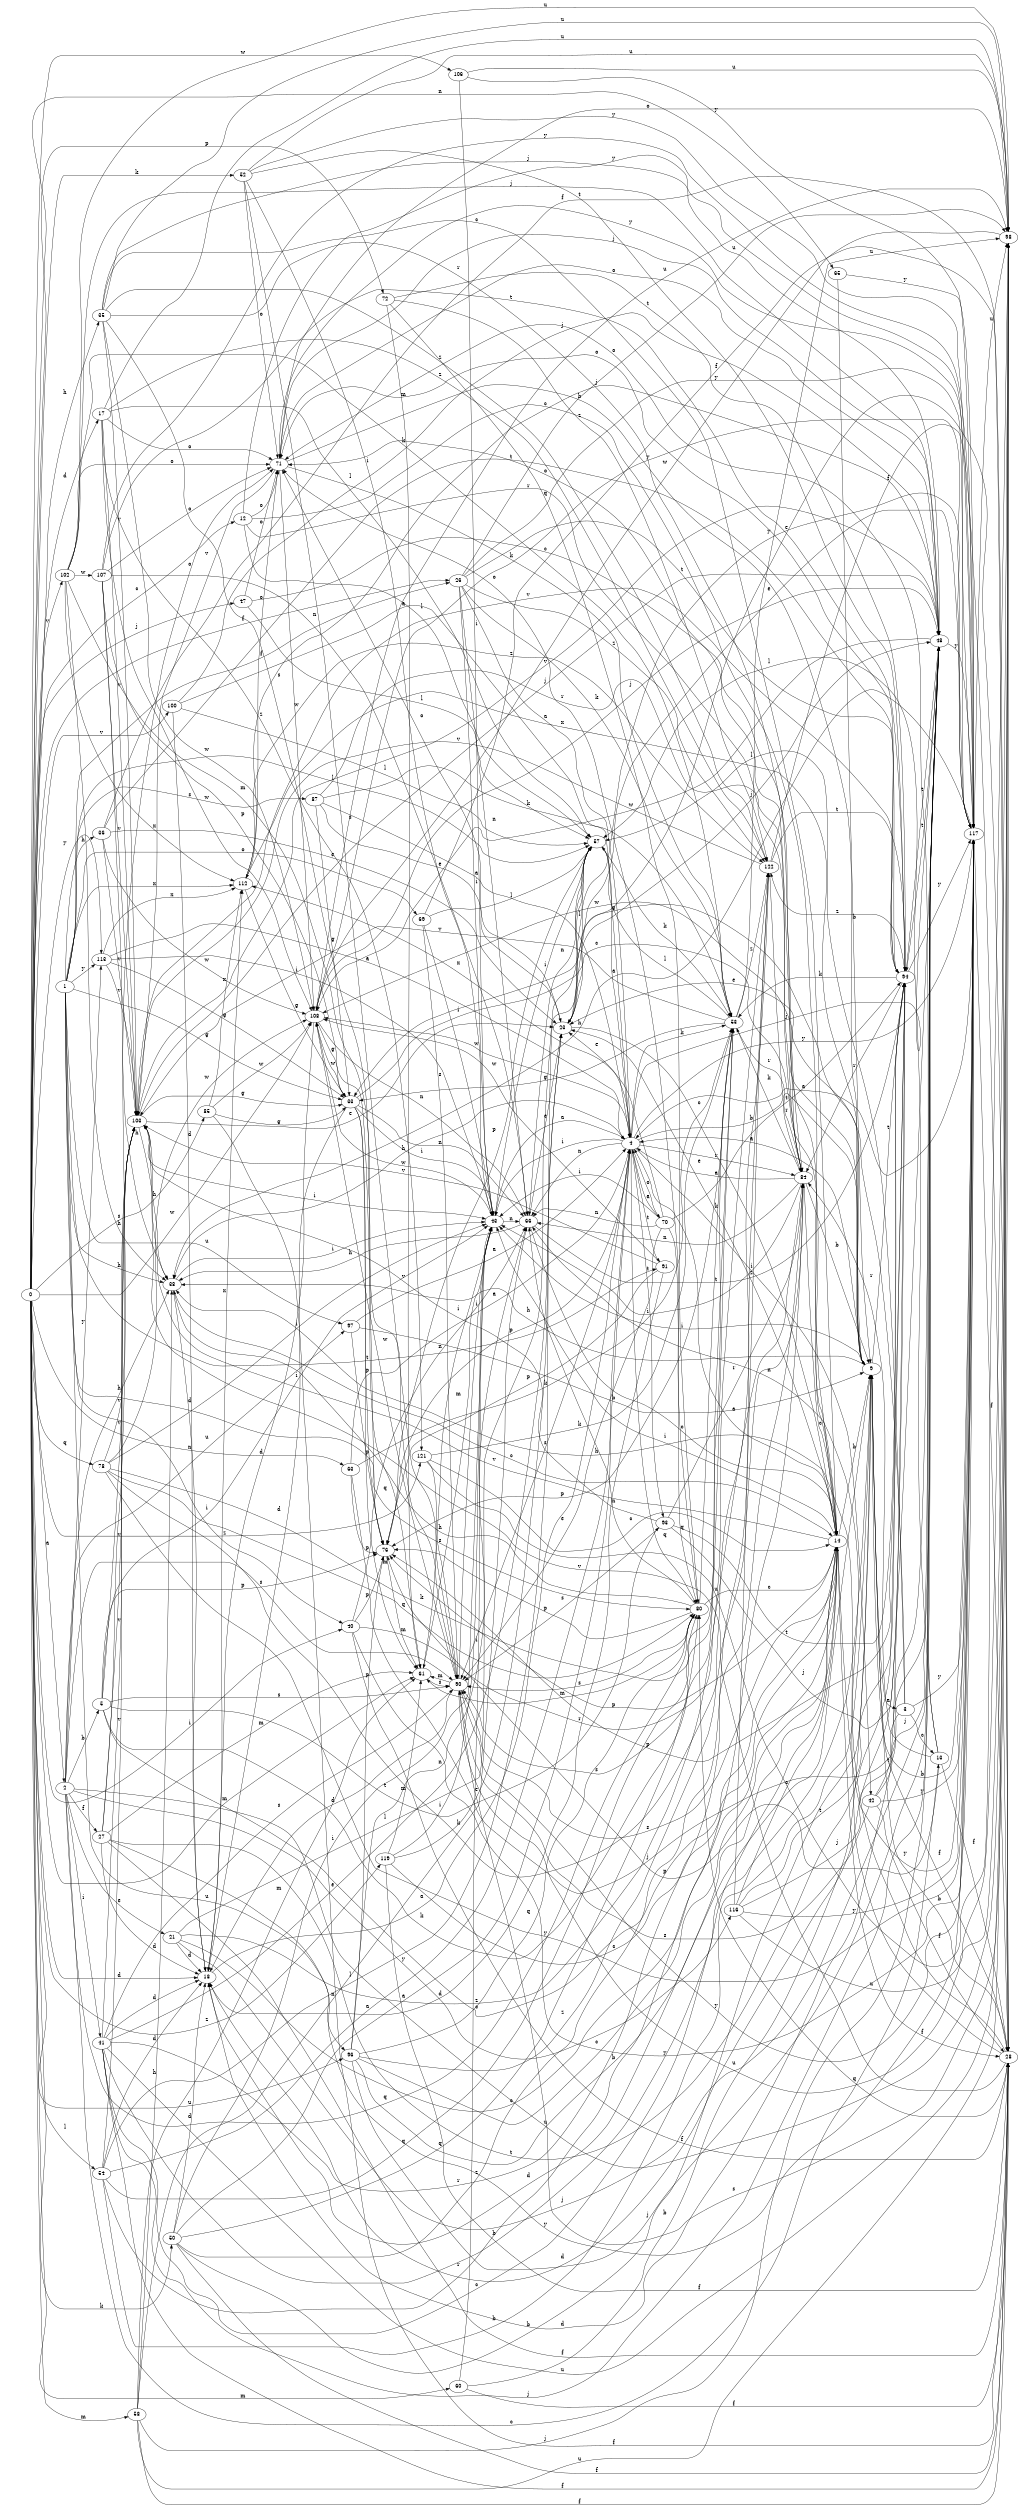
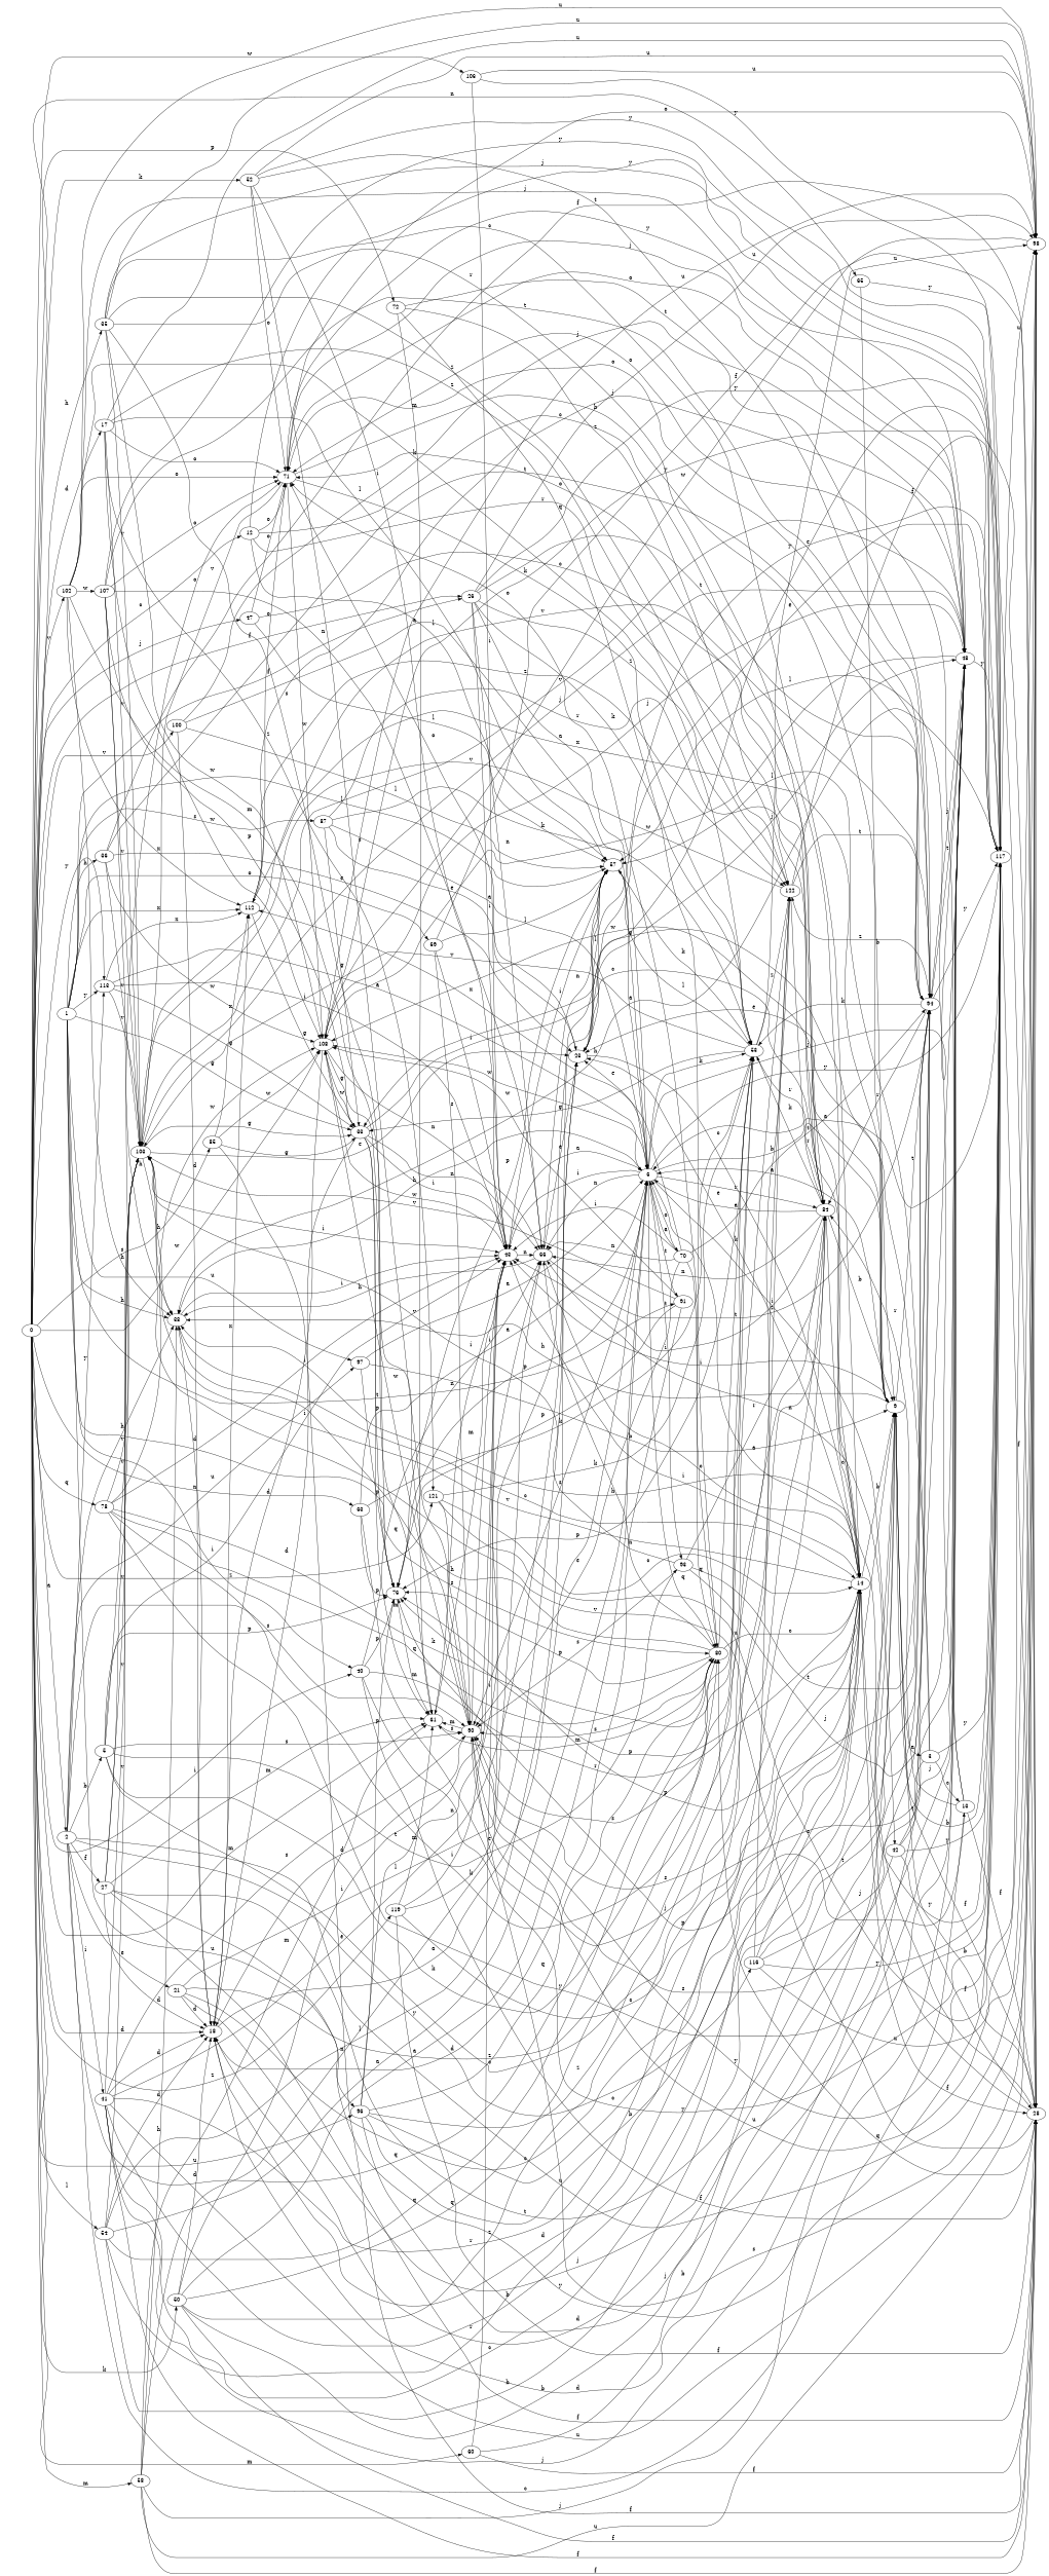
  strict digraph {
    rankdir=LR
    0
    2
    12
    17
    18
    26
    35
    40
    47
    50
    52
    54
    58
    60
    61
    63
    65
    72
    78
    85
    96
    100
    102
    106
    108
    113
    119
    121
    38
    80
    97
    5
    13
    21
    27
    41
    90
    98
    116
    57
    117
    84
    14
    71
    103
    122
    112
-   4
+   4 [label=6]
    43
    53
    66
    94
    48
    76
    28
    9
    33
    107
    23
    1
    36
    69
    87
    91
    93
    3
    42
    70
    0 -> 2 [label=a]
    0 -> 12 [label=c]
    0 -> 17 [label=d]
    0 -> 18 [label=d]
    0 -> 26 [label=f]
    0 -> 35 [label=h]
    0 -> 40 [label=i]
    0 -> 47 [label=j]
    0 -> 50 [label=k]
    0 -> 52 [label=k]
    0 -> 54 [label=l]
    0 -> 58 [label=m]
    0 -> 60 [label=m]
    0 -> 61 [label=m]
    0 -> 63 [label=n]
    0 -> 65 [label=n]
    0 -> 72 [label=p]
    0 -> 78 [label=q]
    0 -> 85 [label=s]
    0 -> 96 [label=u]
    0 -> 100 [label=v]
    0 -> 102 [label=v]
    0 -> 106 [label=w]
    0 -> 108 [label=w]
    0 -> 113 [label=y]
    0 -> 119 [label=z]
    0 -> 121 [label=z]
    2 -> 113 [label=y]
    2 -> 38 [label=h]
    2 -> 80 [label=q]
    2 -> 97 [label=u]
    2 -> 5 [label=b]
    2 -> 13 [label=c]
    2 -> 21 [label=e]
    2 -> 27 [label=f]
    2 -> 41 [label=i]
    2 -> 90 [label=s]
    2 -> 98 [label=u]
    2 -> 116 [label=y]
    12 -> 57 [label=l]
    12 -> 117 [label=y]
    12 -> 84 [label=r]
    12 -> 14 [label=c]
    12 -> 71 [label=o]
    17 -> 108 [label=w]
    17 -> 121 [label=z]
    17 -> 98 [label=u]
    17 -> 57 [label=l]
    17 -> 71 [label=o]
    17 -> 103 [label=v]
    17 -> 122 [label=z]
    18 -> 112 [label=x]
    18 -> 4 [label=a]
    26 -> 98 [label=u]
    26 -> 117 [label=y]
    26 -> 122 [label=z]
    26 -> 4 [label=a]
    26 -> 43 [label=i]
    26 -> 53 [label=k]
    26 -> 66 [label=n]
    26 -> 94 [label=t]
    35 -> 108 [label=w]
    35 -> 90 [label=s]
    35 -> 98 [label=u]
    35 -> 84 [label=r]
    35 -> 14 [label=c]
    35 -> 103 [label=v]
    35 -> 122 [label=z]
    35 -> 48 [label=j]
    40 -> 117 [label=y]
    40 -> 84 [label=r]
    40 -> 66 [label=n]
    40 -> 76 [label=p]
    40 -> 28 [label=f]
    47 -> 57 [label=l]
    47 -> 14 [label=c]
    47 -> 71 [label=o]
    50 -> 18 [label=d]
    50 -> 80 [label=q]
    50 -> 122 [label=z]
    50 -> 4 [label=a]
    50 -> 43 [label=i]
    50 -> 28 [label=f]
    50 -> 9 [label=b]
    52 -> 90 [label=s]
    52 -> 98 [label=u]
    52 -> 117 [label=y]
    52 -> 71 [label=o]
    52 -> 43 [label=i]
    52 -> 94 [label=t]
    54 -> 18 [label=d]
    54 -> 80 [label=q]
    54 -> 57 [label=l]
    54 -> 84 [label=r]
    54 -> 103 [label=v]
    54 -> 4 [label=a]
    54 -> 9 [label=b]
    58 -> 61 [label=m]
    58 -> 38 [label=h]
    58 -> 98 [label=u]
    58 -> 66 [label=n]
    58 -> 48 [label=j]
    58 -> 28 [label=f]
    60 -> 43 [label=i]
    60 -> 28 [label=f]
    60 -> 9 [label=b]
    61 -> 90 [label=s]
    61 -> 43 [label=i]
    63 -> 4 [label=a]
    63 -> 53 [label=k]
    63 -> 48 [label=j]
    63 -> 76 [label=p]
    65 -> 117 [label=y]
    65 -> 9 [label=b]
    72 -> 61 [label=m]
    72 -> 80 [label=q]
    72 -> 122 [label=z]
    72 -> 94 [label=t]
    78 -> 108 [label=w]
    78 -> 80 [label=q]
    78 -> 117 [label=y]
    78 -> 84 [label=k]
    78 -> 103 [label=v]
    78 -> 43 [label=i]
    78 -> 53 [label=k]
    85 -> 108 [label=w]
    85 -> 112 [label=x]
    85 -> 28 [label=f]
    85 -> 33 [label=g]
    96 -> 80 [label=q]
    96 -> 14 [label=c]
    96 -> 122 [label=z]
    96 -> 66 [label=n]
    96 -> 48 [label=j]
    96 -> 76 [label=p]
    96 -> 9 [label=b]
    100 -> 18 [label=d]
    100 -> 57 [label=l]
    100 -> 4 [label=a]
    100 -> 48 [label=j]
    102 -> 61 [label=m]
    102 -> 38 [label=h]
    102 -> 98 [label=u]
    102 -> 71 [label=o]
    102 -> 112 [label=x]
    102 -> 53 [label=k]
    102 -> 48 [label=j]
    102 -> 107 [label=w]
    106 -> 98 [label=u]
    106 -> 117 [label=y]
    106 -> 43 [label=i]
    108 -> 18 [label=d]
    108 -> 98 [label=u]
    108 -> 117 [label=y]
    108 -> 66 [label=n]
    108 -> 48 [label=j]
    108 -> 33 [label=g]
    113 -> 103 [label=v]
    113 -> 112 [label=x]
    113 -> 4 [label=a]
    113 -> 43 [label=i]
    113 -> 33 [label=g]
    119 -> 61 [label=m]
    119 -> 14 [label=c]
    119 -> 43 [label=i]
    119 -> 28 [label=f]
    119 -> 23 [label=e]
    121 -> 90 [label=s]
    121 -> 98 [label=u]
    121 -> 14 [label=c]
    121 -> 53 [label=k]
    38 -> 18 [label=d]
    38 -> 14 [label=c]
    38 -> 43 [label=i]
    80 -> 61 [label=m]
    80 -> 38 [label=h]
    80 -> 90 [label=s]
    80 -> 14 [label=c]
    80 -> 71 [label=o]
    80 -> 53 [label=k]
    80 -> 66 [label=n]
    80 -> 76 [label=p]
    97 -> 4 [label=a]
    97 -> 76 [label=p]
    97 -> 9 [label=b]
    5 -> 90 [label=s]
    5 -> 14 [label=c]
    5 -> 103 [label=v]
    5 -> 43 [label=i]
    5 -> 53 [label=k]
    5 -> 76 [label=p]
    5 -> 93 [label=t]
    13 -> 57 [label=l]
    13 -> 84 [label=r]
    13 -> 71 [label=o]
    13 -> 76 [label=p]
    13 -> 28 [label=f]
    21 -> 18 [label=d]
    21 -> 57 [label=l]
    21 -> 14 [label=c]
    21 -> 122 [label=z]
    21 -> 48 [label=j]
    27 -> 18 [label=d]
    27 -> 61 [label=m]
    27 -> 117 [label=y]
    27 -> 71 [label=o]
    27 -> 103 [label=v]
    27 -> 94 [label=t]
    27 -> 28 [label=f]
    41 -> 18 [label=d]
    41 -> 90 [label=s]
    41 -> 98 [label=u]
    41 -> 84 [label=r]
    41 -> 14 [label=c]
    41 -> 103 [label=v]
    41 -> 48 [label=j]
    41 -> 28 [label=f]
    41 -> 9 [label=b]
    41 -> 23 [label=e]
    90 -> 18 [label=d]
    90 -> 61 [label=m]
    90 -> 108 [label=w]
    90 -> 98 [label=u]
    90 -> 117 [label=y]
    90 -> 43 [label=i]
    98 -> 108 [label=w]
    98 -> 90 [label=s]
    98 -> 71 [label=o]
    116 -> 98 [label=u]
    116 -> 117 [label=y]
    116 -> 14 [label=c]
    116 -> 122 [label=z]
    116 -> 94 [label=t]
    116 -> 48 [label=j]
    57 -> 4 [label=a]
    57 -> 43 [label=i]
    57 -> 53 [label=k]
    57 -> 66 [label=n]
    57 -> 76 [label=p]
    117 -> 38 [label=h]
    117 -> 98 [label=u]
    117 -> 4 [label=a]
    117 -> 28 [label=f]
    117 -> 9 [label=b]
    117 -> 23 [label=e]
    84 -> 14 [label=c]
    84 -> 71 [label=o]
    84 -> 4 [label=a]
    84 -> 43 [label=i]
    84 -> 53 [label=k]
    84 -> 66 [label=n]
    84 -> 9 [label=b]
    14 -> 18 [label=d]
    14 -> 90 [label=s]
    14 -> 117 [label=y]
    14 -> 103 [label=v]
    14 -> 4 [label=a]
    14 -> 43 [label=i]
    14 -> 76 [label=p]
    14 -> 28 [label=f]
    14 -> 9 [label=b]
    14 -> 23 [label=e]
    71 -> 108 [label=w]
    71 -> 117 [label=y]
    71 -> 103 [label=v]
    71 -> 53 [label=k]
    71 -> 48 [label=j]
    71 -> 9 [label=b]
    103 -> 38 [label=h]
    103 -> 43 [label=i]
    103 -> 48 [label=j]
    103 -> 33 [label=g]
    103 -> 23 [label=e]
    122 -> 84 [label=r]
    122 -> 103 [label=v]
    122 -> 94 [label=t]
    122 -> 28 [label=f]
    112 -> 71 [label=o]
    112 -> 122 [label=z]
    112 -> 48 [label=j]
    112 -> 33 [label=g]
    4 -> 108 [label=w]
    4 -> 38 [label=h]
    4 -> 80 [label=q]
    4 -> 90 [label=s]
    4 -> 117 [label=y]
    4 -> 84 [label=r]
    4 -> 43 [label=i]
    4 -> 53 [label=k]
    4 -> 66 [label=n]
    4 -> 48 [label=j]
    4 -> 76 [label=p]
    4 -> 9 [label=b]
    4 -> 23 [label=e]
    4 -> 91 [label=t]
    4 -> 93 [label=t]
    4 -> 42 [label=i]
    4 -> 70 [label=o]
    43 -> 61 [label=m]
    43 -> 108 [label=w]
    43 -> 4 [label=a]
    43 -> 66 [label=n]
    53 -> 90 [label=s]
    53 -> 98 [label=u]
    53 -> 57 [label=l]
    53 -> 84 [label=r]
    53 -> 103 [label=v]
    53 -> 122 [label=z]
    53 -> 76 [label=p]
    53 -> 33 [label=g]
    66 -> 38 [label=h]
    66 -> 14 [label=c]
    66 -> 94 [label=t]
    66 -> 23 [label=e]
    94 -> 18 [label=d]
    94 -> 117 [label=y]
    94 -> 84 [label=r]
    94 -> 71 [label=o]
    94 -> 103 [label=v]
    94 -> 122 [label=z]
    94 -> 53 [label=k]
-   94 -> 48 [label=t]
+   94 -> 48 [label=j]
    94 -> 76 [label=p]
    48 -> 108 [label=w]
    48 -> 117 [label=y]
    48 -> 71 [label=o]
    48 -> 103 [label=v]
    48 -> 94 [label=t]
    76 -> 61 [label=m]
    28 -> 38 [label=h]
    28 -> 80 [label=q]
    28 -> 103 [label=v]
    28 -> 66 [label=n]
    28 -> 9 [label=b]
    28 -> 23 [label=e]
    9 -> 108 [label=w]
    9 -> 38 [label=h]
    9 -> 112 [label=x]
    9 -> 4 [label=a]
    9 -> 43 [label=i]
    9 -> 94 [label=t]
    9 -> 28 [label=f]
    9 -> 33 [label=g]
    9 -> 3 [label=a]
    33 -> 18 [label=d]
    33 -> 61 [label=m]
    33 -> 108 [label=w]
    33 -> 14 [label=c]
    33 -> 43 [label=i]
    33 -> 66 [label=n]
    33 -> 76 [label=p]
    107 -> 38 [label=h]
    107 -> 117 [label=y]
    107 -> 71 [label=o]
    107 -> 103 [label=v]
    107 -> 66 [label=n]
    107 -> 94 [label=t]
    107 -> 76 [label=p]
    23 -> 57 [label=l]
    23 -> 117 [label=y]
    23 -> 14 [label=c]
    23 -> 71 [label=o]
    23 -> 48 [label=j]
    1 -> 26 [label=f]
    1 -> 40 [label=i]
    1 -> 96 [label=u]
    1 -> 113 [label=y]
    1 -> 38 [label=h]
    1 -> 80 [label=q]
    1 -> 97 [label=u]
    1 -> 57 [label=l]
    1 -> 112 [label=x]
    1 -> 33 [label=g]
    1 -> 36 [label=h]
    1 -> 69 [label=o]
    1 -> 87 [label=s]
    1 -> 91 [label=t]
    36 -> 108 [label=w]
    36 -> 103 [label=v]
    36 -> 94 [label=t]
    36 -> 28 [label=f]
    36 -> 23 [label=e]
    69 -> 90 [label=s]
    69 -> 57 [label=l]
    69 -> 43 [label=i]
    69 -> 28 [label=f]
    87 -> 84 [label=r]
    87 -> 4 [label=a]
    87 -> 53 [label=k]
    87 -> 33 [label=g]
    87 -> 23 [label=e]
    91 -> 18 [label=d]
    91 -> 108 [label=w]
    91 -> 103 [label=v]
    91 -> 76 [label=p]
    93 -> 90 [label=s]
    93 -> 84 [label=r]
    93 -> 103 [label=v]
    93 -> 94 [label=t]
    93 -> 48 [label=j]
    3 -> 18 [label=d]
    3 -> 13 [label=c]
    3 -> 57 [label=l]
    3 -> 117 [label=y]
    3 -> 23 [label=e]
    42 -> 90 [label=s]
    42 -> 117 [label=y]
    42 -> 94 [label=t]
    42 -> 48 [label=j]
    42 -> 28 [label=f]
    70 -> 80 [label=q]
    70 -> 90 [label=e]
    70 -> 112 [label=x]
    70 -> 4 [label=a]
    70 -> 43 [label=i]
    70 -> 66 [label=n]
    70 -> 94 [label=t]
  }
